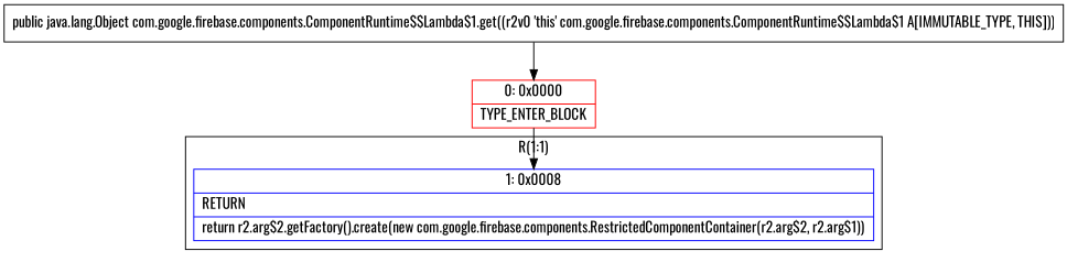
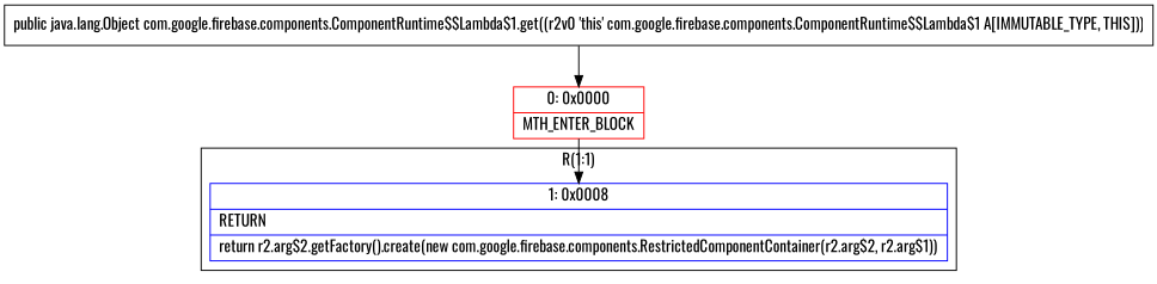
  digraph {
    fontname=Oswald
    node [shape=record fontname=Oswald]
    edge [fontname=Oswald]
    n1 [color=blue label="{1\:\ 0x0008|RETURN\l|return r2.arg$2.getFactory().create(new com.google.firebase.components.RestrictedComponentContainer(r2.arg$2, r2.arg$1))\l}"]
-   n2 [color=red label="{0\:\ 0x0000|TYPE_ENTER_BLOCK\l}"]
+   n2 [color=red label="{0\:\ 0x0000|MTH_ENTER_BLOCK\l}"]
    n3 [label="{public java.lang.Object com.google.firebase.components.ComponentRuntime$$Lambda$1.get((r2v0 'this' com.google.firebase.components.ComponentRuntime$$Lambda$1 A[IMMUTABLE_TYPE, THIS])) }"]
    subgraph cluster_1 {
      label="R(1:1)"
      n1
    }
    n2 -> n1
    n3 -> n2
  }
